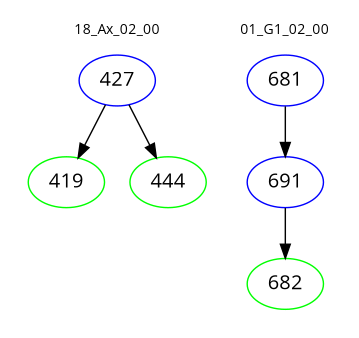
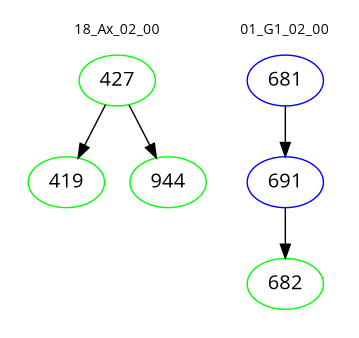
  digraph {
    fontname="Open Sans"
    node [color=blue fontname="Open Sans"]
    edge [color=black fontname="Open Sans"]
-   n1 [label=427]
+   n1 [color=green label=427]
    n2 [color=green label=419]
-   n3 [color=green label=444]
+   n3 [color=green label=944]
    n4 [label=681]
    n5 [color=green label=682]
    n6 [label=691]
    subgraph cluster_1 {
      color=white
      fontsize=10
      label="18_Ax_02_00"
      n1
      n2
      n3
    }
    subgraph cluster_2 {
      color=white
      fontsize=10
      label="01_G1_02_00"
      n4
      n5
      n6
    }
    n1 -> n2
    n1 -> n3
    n4 -> n6
    n6 -> n5
  }
